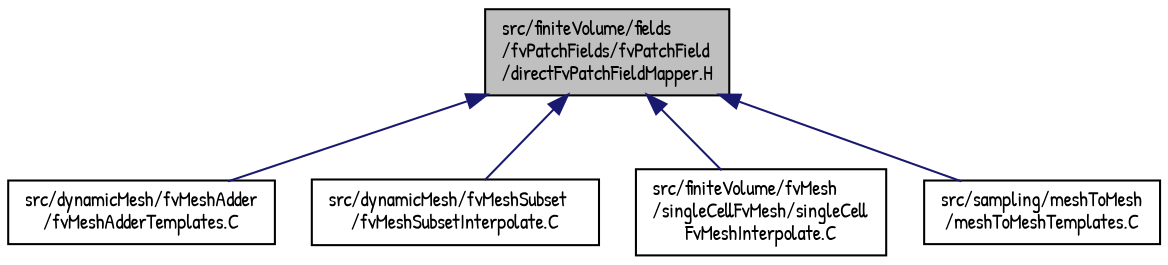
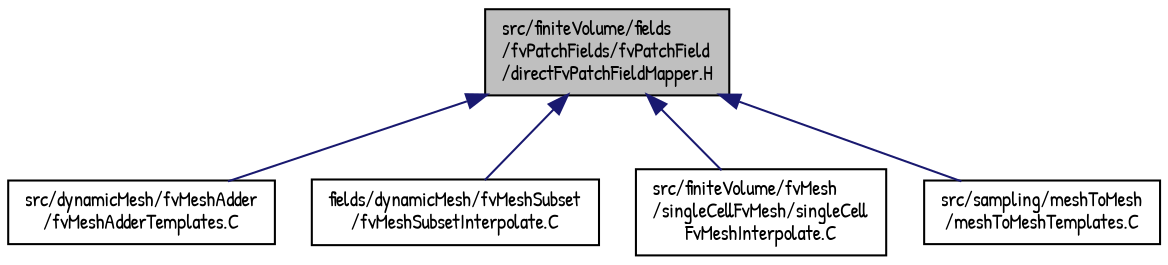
  digraph {
    fontname="Patrick Hand"
    node [color=black fontname="Patrick Hand" fontsize=10 shape=record]
    edge [color=midnightblue dir=back fontname="Patrick Hand" fontsize=10 labelfontname=Helvetica labelfontsize=10 style=solid]
    n1 [fillcolor=grey75 fontcolor=black height=0.2 label="src/finiteVolume/fields\l/fvPatchFields/fvPatchField\l/directFvPatchFieldMapper.H" style=filled width=0.4]
    n2 [height=0.2 label="src/dynamicMesh/fvMeshAdder\l/fvMeshAdderTemplates.C" width=0.4]
-   n3 [height=0.2 label="src/dynamicMesh/fvMeshSubset\l/fvMeshSubsetInterpolate.C" width=0.4]
+   n3 [height=0.2 label="fields/dynamicMesh/fvMeshSubset\l/fvMeshSubsetInterpolate.C" width=0.4]
    n4 [height=0.2 label="src/finiteVolume/fvMesh\l/singleCellFvMesh/singleCell\lFvMeshInterpolate.C" width=0.4]
    n5 [height=0.2 label="src/sampling/meshToMesh\l/meshToMeshTemplates.C" width=0.4]
    n1 -> n2
    n1 -> n3
    n1 -> n4
    n1 -> n5
  }
